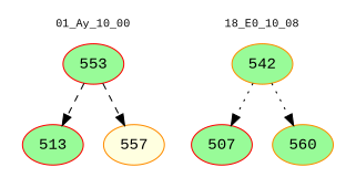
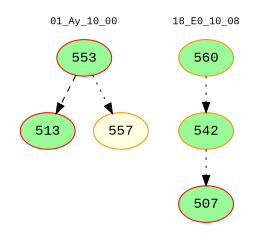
  digraph {
    fontname="Liberation Mono"
    node [color=red fillcolor=palegreen fontname="Liberation Mono" style=filled]
    edge [color=black fontname="Liberation Mono" style=dashed]
    n1 [label=553]
    n2 [label=513]
    n3 [color=darkorange fillcolor=lightyellow label=557]
    n4 [color=darkorange label=542]
    n5 [label=507]
    n6 [color=darkorange label=560]
    subgraph cluster_1 {
      color=white
      fontsize=10
      label="01_Ay_10_00"
      n1
      n2
      n3
    }
    subgraph cluster_2 {
      color=white
      fontsize=10
      label="18_E0_10_08"
      n4
      n5
      n6
    }
    n1 -> n2
-   n1 -> n3
+   n1 -> n3 [style=dotted]
    n4 -> n5 [style=dotted]
-   n4 -> n6 [style=dotted]
+   n6 -> n4 [style=dotted]
  }
